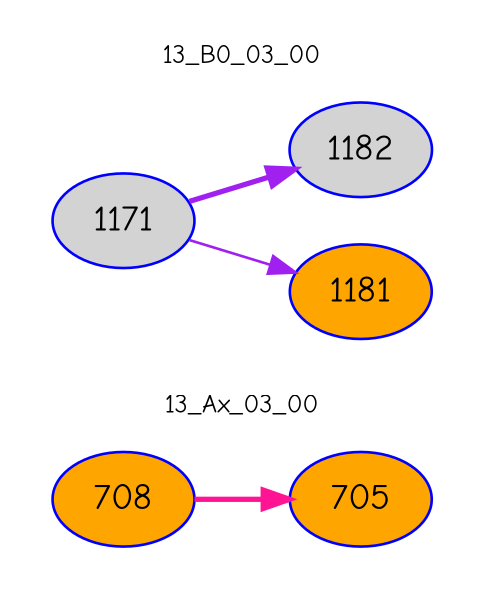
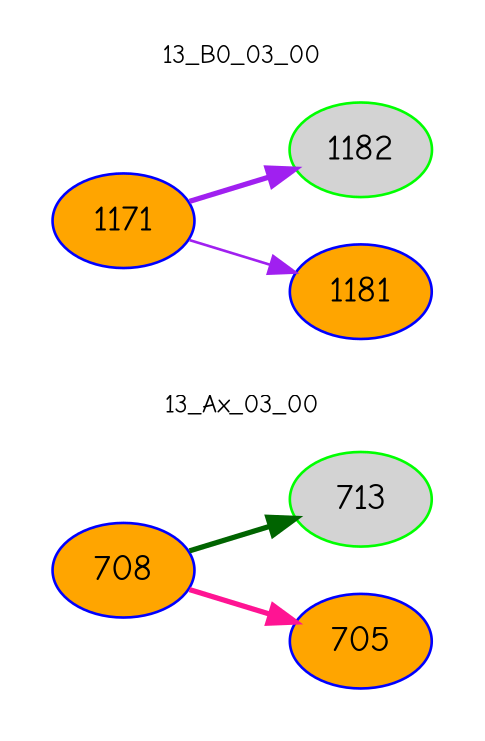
  digraph {
    fontname="Comic Neue"
    rankdir=LR
    node [color=blue fillcolor=orange fontname="Comic Neue" style=filled]
    edge [color=purple fontname="Comic Neue" style=bold]
    n1 [label=708]
    n2 [label=705]
-   n4 [fillcolor=lightgrey label=1171]
+   n3 [color=green fillcolor=lightgrey label=713]
+   n4 [label=1171]
    n5 [label=1181]
-   n6 [fillcolor=lightgrey label=1182]
+   n6 [color=green fillcolor=lightgrey label=1182]
    subgraph cluster_1 {
      color=white
      fontsize=10
      label="13_Ax_03_00"
      n1
      n2
+     n3
    }
    subgraph cluster_2 {
      color=white
      fontsize=10
      label="13_B0_03_00"
      n4
      n5
      n6
    }
    n1 -> n2 [color=deeppink]
+   n1 -> n3 [color=darkgreen]
    n4 -> n5 [style=solid]
    n4 -> n6
  }
